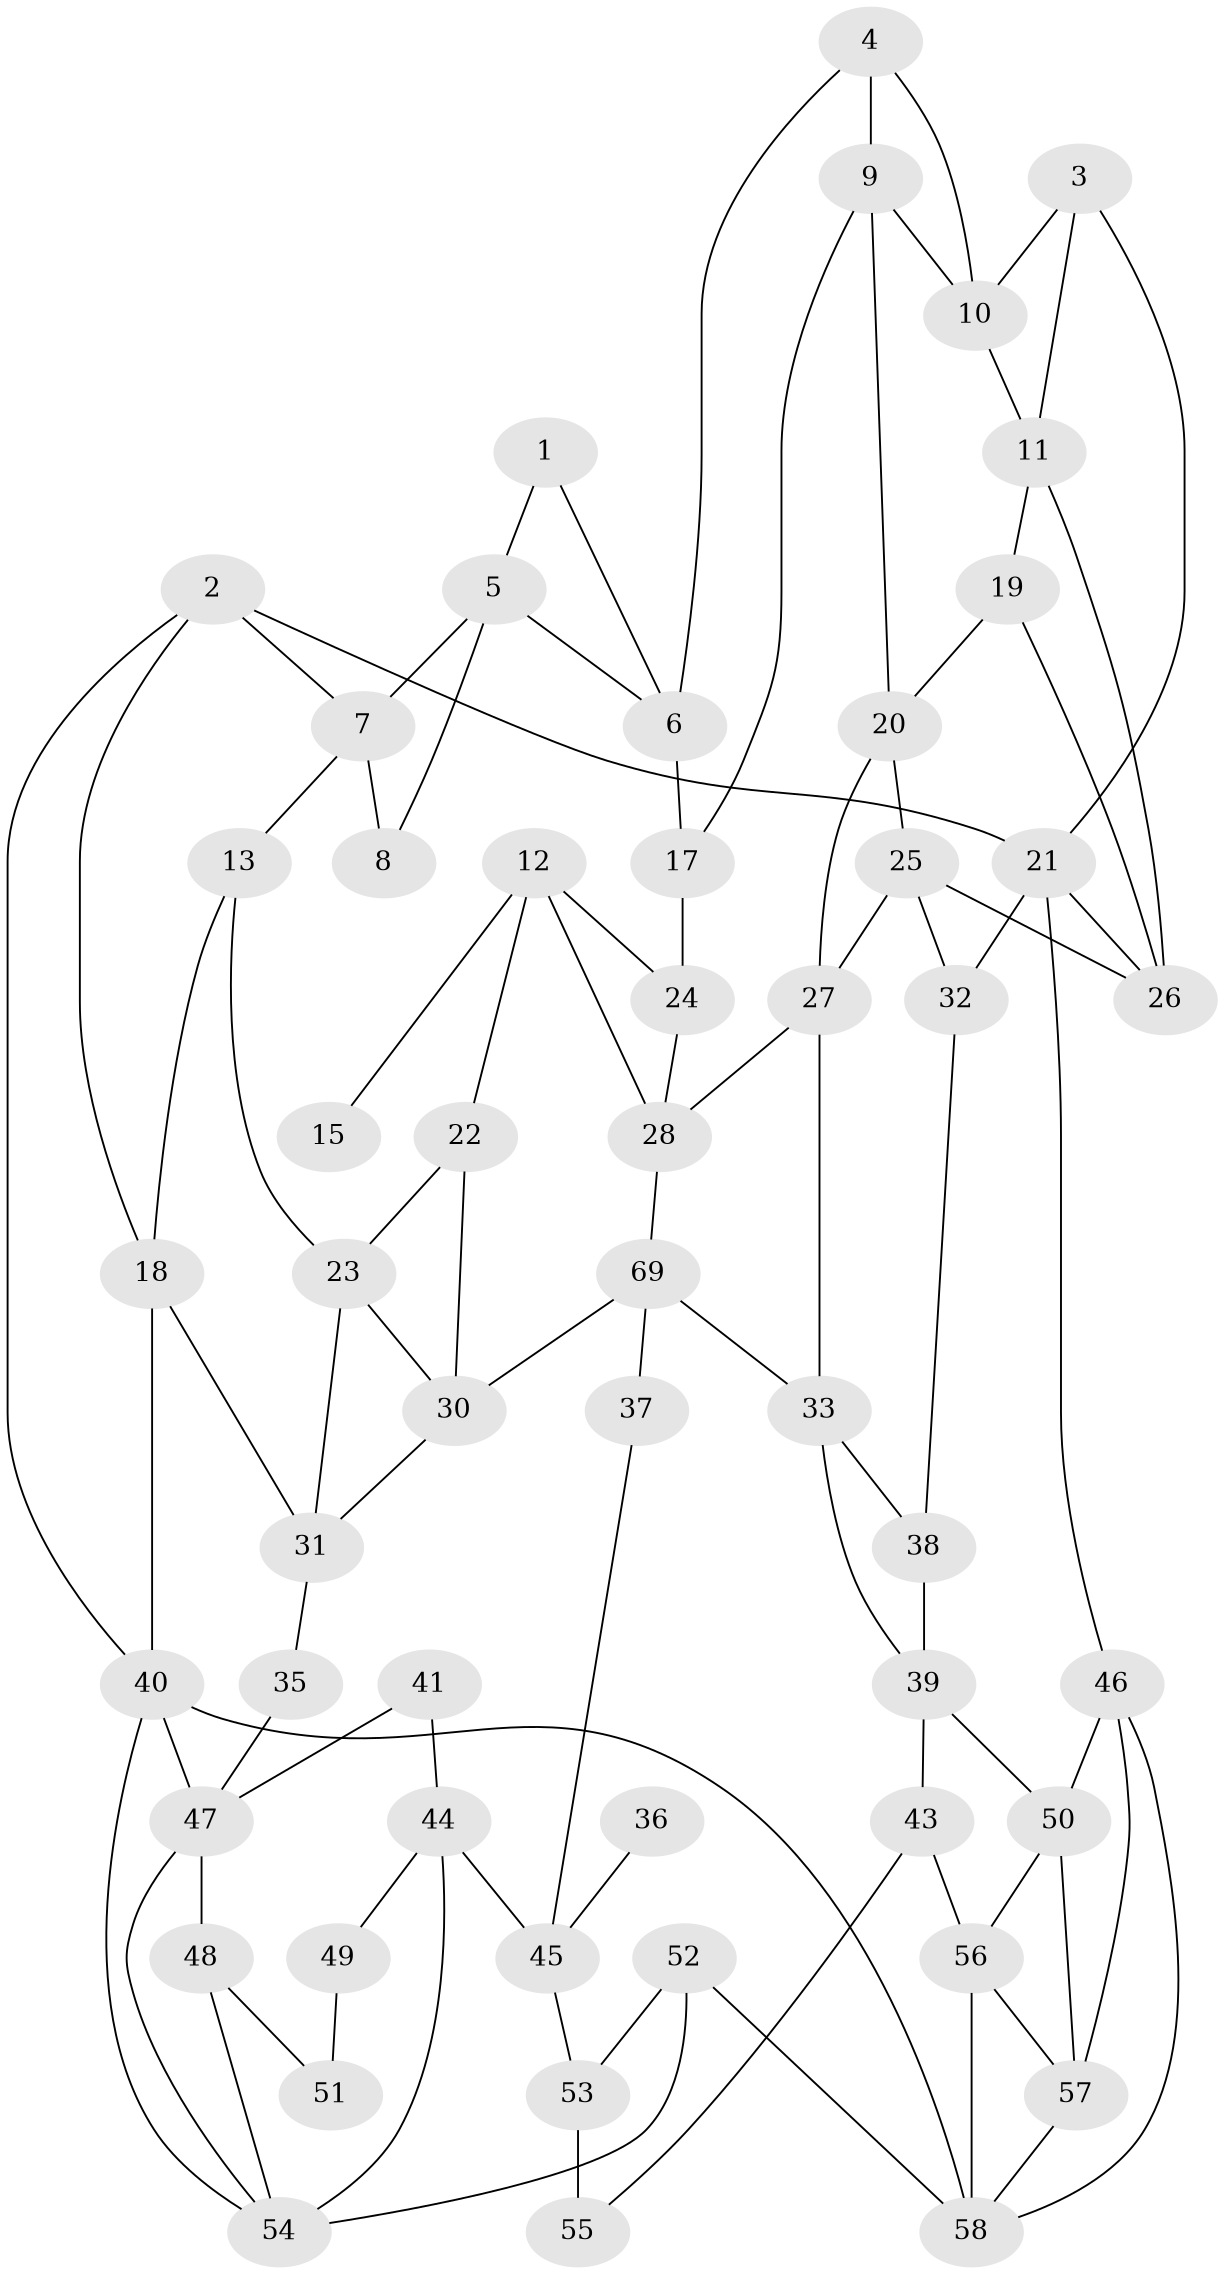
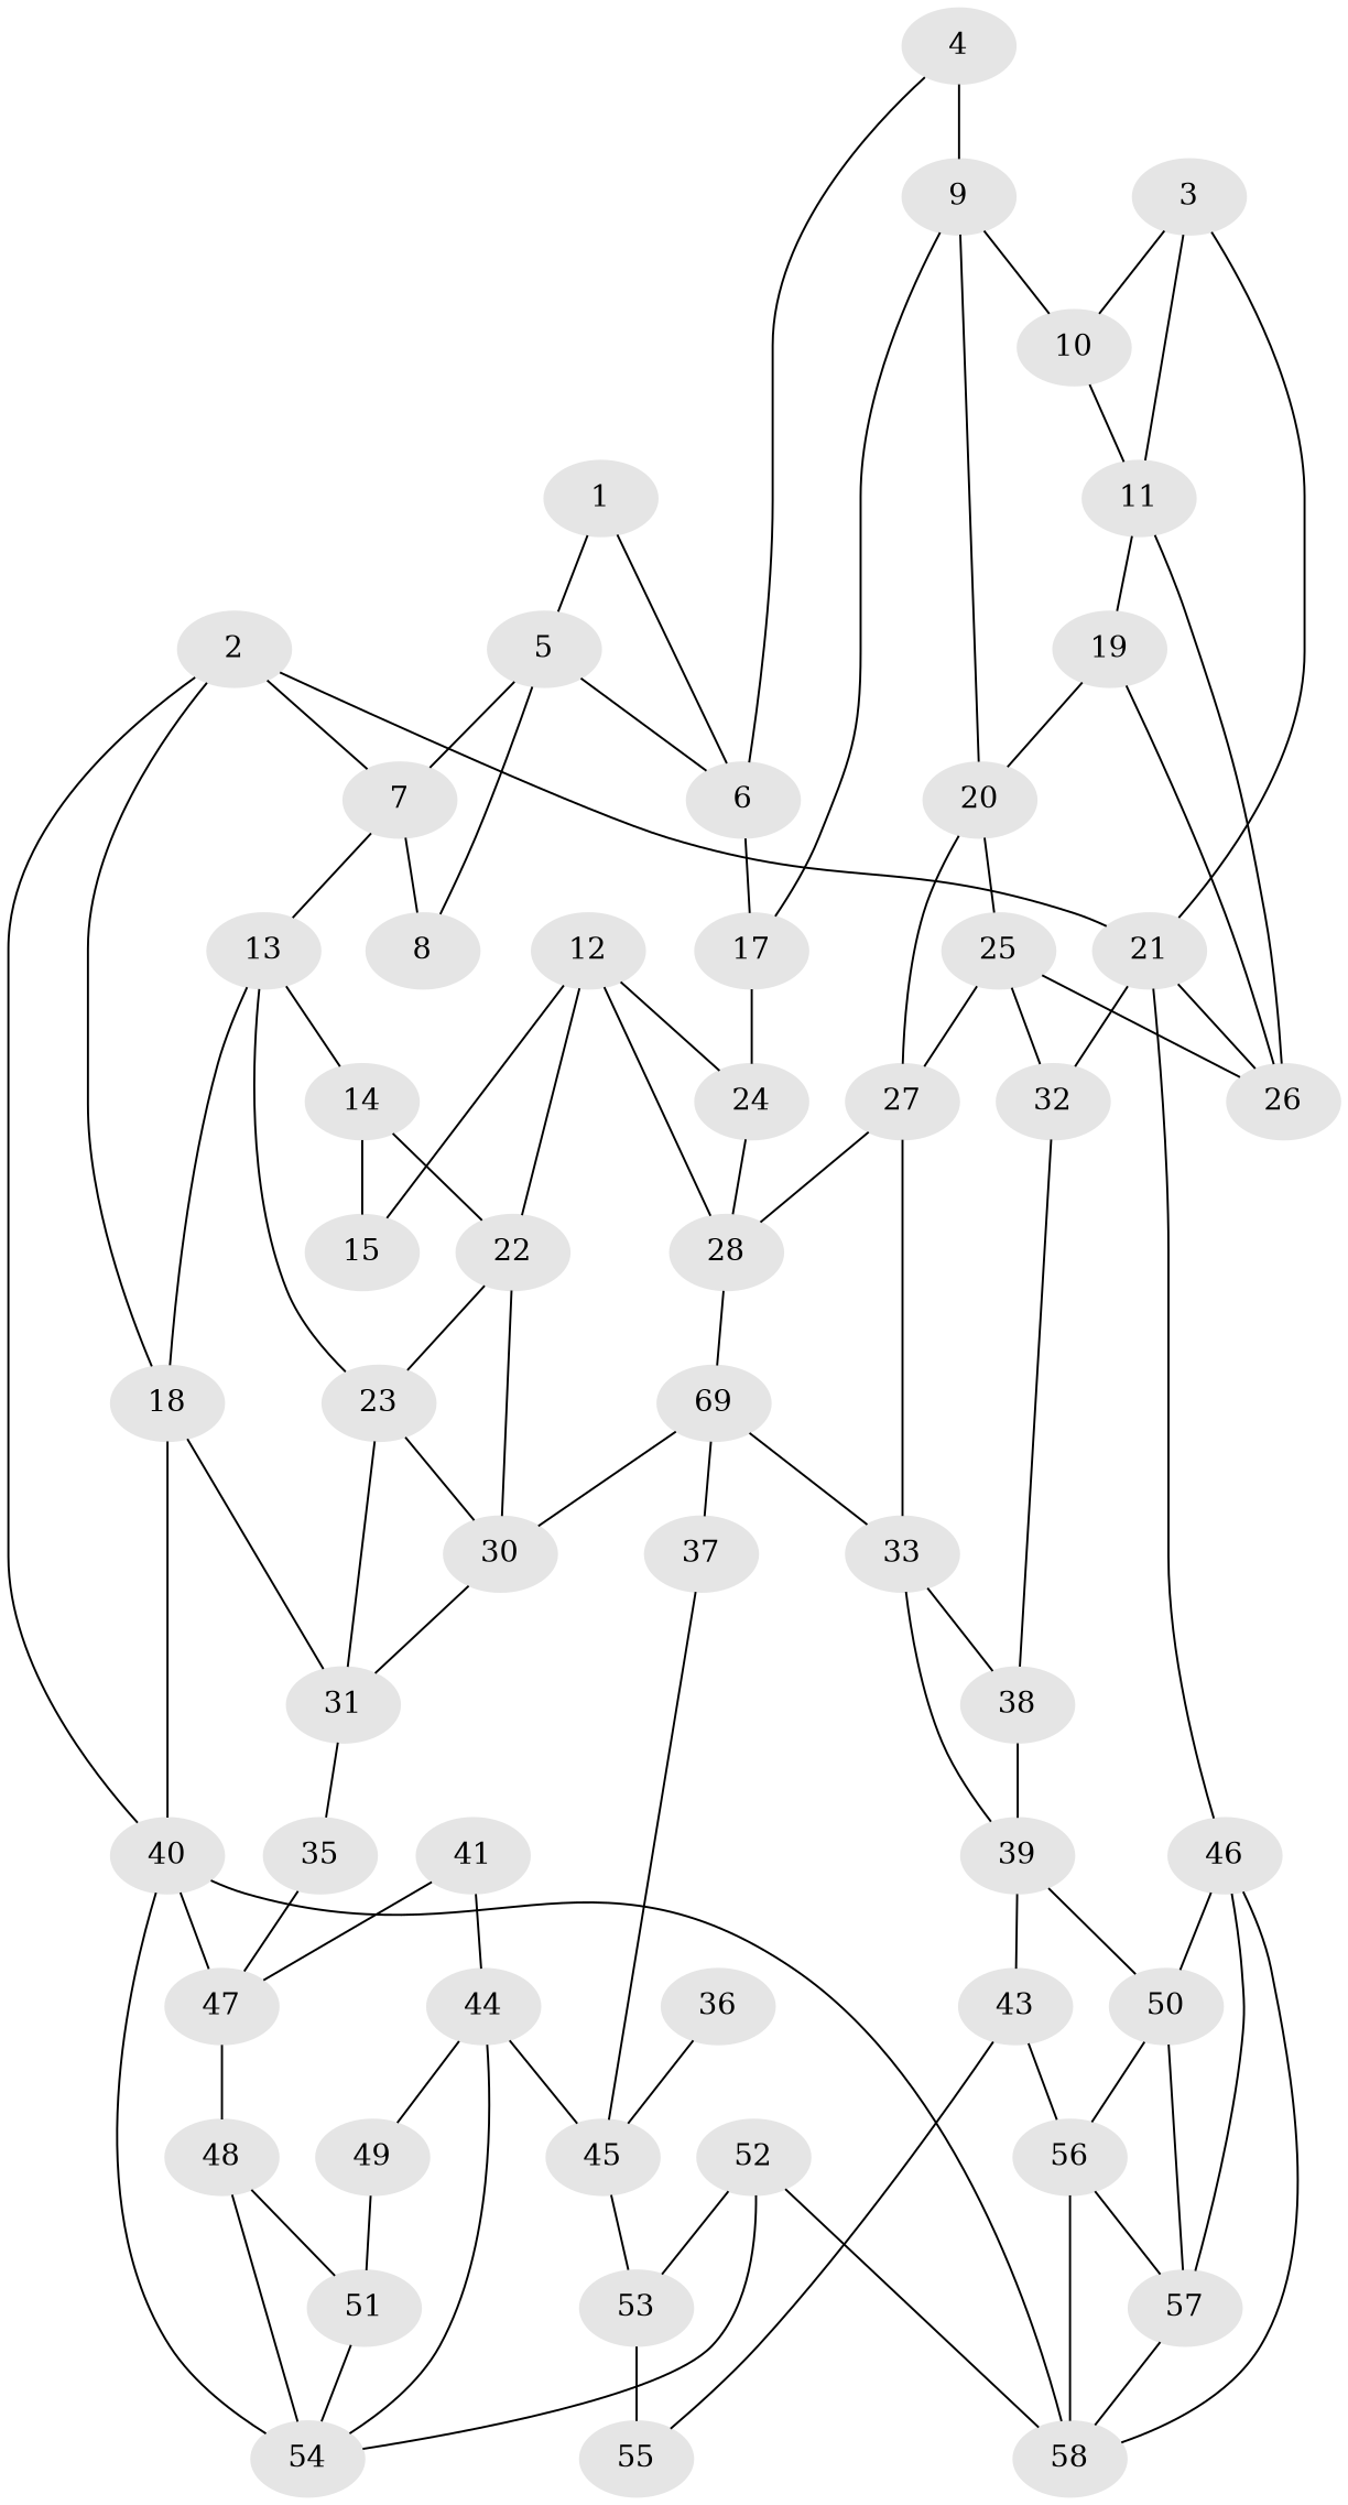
  graph {
    node [color=gray90 style=filled]
    edge [weight=1.0]
    1
    5
    6
    7
    8
    17
    2
    18
    21
    40
    13
    31
    26
    32
    46
    47
    54
    58
    3
    10
    11
    19
    4
    9
    20
    24
+   14
    23
    25
    27
    12
    15
    22
    28
    30
    n36 [label=69]
    35
    33
    38
    50
    57
    39
    37
    45
    43
    48
    36
    53
    55
    56
    41
    44
    49
    51
    52
    1 -- 5
    1 -- 6
    5 -- 6
    5 -- 7
    5 -- 8
    6 -- 17
    7 -- 8
    7 -- 13
    17 -- 24 [weight=2.0]
    2 -- 7
    2 -- 18
    2 -- 21
    2 -- 40
    18 -- 40
    18 -- 31
    21 -- 26
    21 -- 32
    21 -- 46
    40 -- 47
    40 -- 54
    40 -- 58
    13 -- 18
+   13 -- 14
    13 -- 23
    31 -- 35
    32 -- 38
    46 -- 58
    46 -- 50
    46 -- 57
    47 -- 48
    3 -- 21
    3 -- 10
    3 -- 11
    10 -- 11
    11 -- 26
    11 -- 19
    19 -- 26
    19 -- 20
    4 -- 6
-   4 -- 10
    4 -- 9
    9 -- 17
    9 -- 10
    9 -- 20
    20 -- 25
    20 -- 27
    24 -- 28
+   14 -- 15
+   14 -- 22
    23 -- 31
    23 -- 30
    25 -- 26
    25 -- 32
    25 -- 27
    27 -- 28
    27 -- 33
    12 -- 24
    12 -- 15
    12 -- 22
    12 -- 28
    22 -- 23
    22 -- 30
    28 -- n36
    30 -- 31
    n36 -- 30
    n36 -- 33
    n36 -- 37
    35 -- 47
    33 -- 38
    33 -- 39
    38 -- 39
    50 -- 57
    50 -- 56
    57 -- 58
    39 -- 50
    39 -- 43
    37 -- 45
    45 -- 53
    43 -- 55
    43 -- 56
    48 -- 54
    48 -- 51
    36 -- 45
    53 -- 55 [weight=2.0]
    56 -- 58
    56 -- 57
    41 -- 47
    41 -- 44
    44 -- 54
    44 -- 45
    44 -- 49
    49 -- 51 [weight=2.0]
-   47 -- 54
+   51 -- 54
    52 -- 54
    52 -- 58
    52 -- 53
  }
